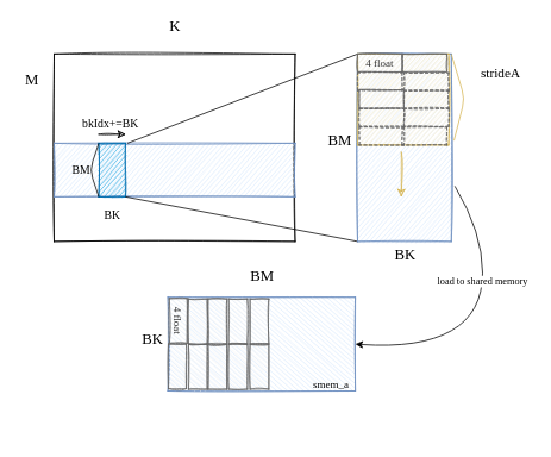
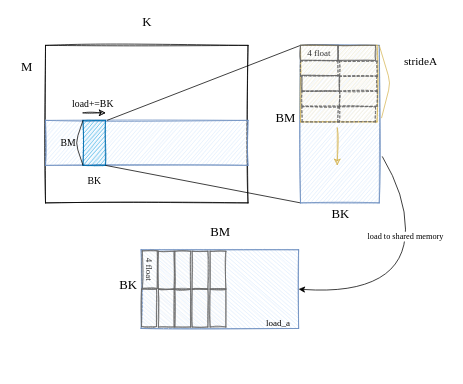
  <mxCell id="0" />
  <mxCell id="1" parent="0" />
  <mxCell id="2" value="" style="rounded=0;whiteSpace=wrap;html=1;sketch=1;" vertex="1" parent="1"><mxGeometry x="60" y="60" width="270" height="210" as="geometry" /></mxCell>
  <mxCell id="3" value="" style="rounded=0;whiteSpace=wrap;html=1;sketch=1;fillColor=#dae8fc;strokeColor=#6c8ebf;" vertex="1" parent="1"><mxGeometry x="60" y="160" width="270" height="60" as="geometry" /></mxCell>
  <mxCell id="4" value="&lt;font style=&quot;font-size: 17px&quot; face=&quot;Comic Sans MS&quot;&gt;M&lt;/font&gt;" style="text;html=1;align=center;verticalAlign=middle;resizable=0;points=[];autosize=1;" vertex="1" parent="1"><mxGeometry x="20" y="80" width="30" height="20" as="geometry" /></mxCell>
  <mxCell id="5" value="&lt;font style=&quot;font-size: 17px&quot; face=&quot;Comic Sans MS&quot;&gt;K&lt;/font&gt;" style="text;html=1;align=center;verticalAlign=middle;resizable=0;points=[];autosize=1;" vertex="1" parent="1"><mxGeometry x="180" y="20" width="30" height="20" as="geometry" /></mxCell>
  <mxCell id="6" value="" style="rounded=0;whiteSpace=wrap;html=1;sketch=1;fillColor=#1ba1e2;strokeColor=#006EAF;fontColor=#ffffff;" vertex="1" parent="1"><mxGeometry x="110" y="160" width="30" height="60" as="geometry" /></mxCell>
  <mxCell id="7" value="" style="endArrow=none;html=1;entryX=0;entryY=0;entryDx=0;entryDy=0;exitX=0;exitY=1;exitDx=0;exitDy=0;" edge="1" parent="1" source="6" target="6"><mxGeometry width="50" height="50" relative="1" as="geometry"><mxPoint x="60" y="410" as="sourcePoint" /><mxPoint x="110" y="360" as="targetPoint" /><Array as="points"><mxPoint x="100" y="190" /></Array></mxGeometry></mxCell>
  <mxCell id="8" value="&lt;font style=&quot;font-size: 13px&quot; face=&quot;Comic Sans MS&quot;&gt;BM&lt;/font&gt;" style="text;html=1;align=center;verticalAlign=middle;resizable=0;points=[];autosize=1;" vertex="1" parent="1"><mxGeometry x="70" y="180" width="40" height="20" as="geometry" /></mxCell>
  <mxCell id="9" value="&lt;font style=&quot;font-size: 13px&quot; face=&quot;Comic Sans MS&quot;&gt;BK&lt;/font&gt;" style="text;html=1;align=center;verticalAlign=middle;resizable=0;points=[];autosize=1;" vertex="1" parent="1"><mxGeometry x="110" y="230" width="30" height="20" as="geometry" /></mxCell>
  <mxCell id="10" value="" style="endArrow=classic;html=1;sketch=1;" edge="1" parent="1"><mxGeometry width="50" height="50" relative="1" as="geometry"><mxPoint x="110" y="150" as="sourcePoint" /><mxPoint x="140" y="150" as="targetPoint" /></mxGeometry></mxCell>
- <mxCell id="11" value="&lt;font style=&quot;font-size: 13px&quot; face=&quot;Comic Sans MS&quot;&gt;bkIdx+=BK&lt;/font&gt;" style="text;html=1;align=center;verticalAlign=middle;resizable=0;points=[];autosize=1;" vertex="1" parent="1"><mxGeometry x="83" y="128" width="80" height="20" as="geometry" /></mxCell>
+ <mxCell id="11" value="&lt;font style=&quot;font-size: 13px&quot; face=&quot;Comic Sans MS&quot;&gt;load+=BK&lt;/font&gt;" style="text;html=1;align=center;verticalAlign=middle;resizable=0;points=[];autosize=1;" vertex="1" parent="1"><mxGeometry x="83" y="128" width="80" height="20" as="geometry" /></mxCell>
  <mxCell id="12" value="" style="endArrow=none;html=1;exitX=0.304;exitY=0;exitDx=0;exitDy=0;exitPerimeter=0;" edge="1" parent="1" source="3"><mxGeometry width="50" height="50" relative="1" as="geometry"><mxPoint x="220" y="150" as="sourcePoint" /><mxPoint x="400" y="60" as="targetPoint" /></mxGeometry></mxCell>
  <mxCell id="13" value="" style="endArrow=none;html=1;exitX=1;exitY=1;exitDx=0;exitDy=0;" edge="1" parent="1" source="6"><mxGeometry width="50" height="50" relative="1" as="geometry"><mxPoint x="152.08" y="170" as="sourcePoint" /><mxPoint x="400" y="270" as="targetPoint" /></mxGeometry></mxCell>
  <mxCell id="14" value="" style="rounded=0;whiteSpace=wrap;html=1;sketch=1;fillColor=#dae8fc;strokeColor=#6c8ebf;" vertex="1" parent="1"><mxGeometry x="400" y="60" width="105" height="210" as="geometry" /></mxCell>
  <mxCell id="15" value="&lt;font style=&quot;font-size: 17px&quot; face=&quot;Comic Sans MS&quot;&gt;BM&lt;/font&gt;" style="text;html=1;align=center;verticalAlign=middle;resizable=0;points=[];autosize=1;" vertex="1" parent="1"><mxGeometry x="360" y="148" width="40" height="20" as="geometry" /></mxCell>
  <mxCell id="16" value="&lt;font style=&quot;font-size: 17px&quot; face=&quot;Comic Sans MS&quot;&gt;BK&lt;/font&gt;" style="text;html=1;align=center;verticalAlign=middle;resizable=0;points=[];autosize=1;" vertex="1" parent="1"><mxGeometry x="432.5" y="275" width="40" height="20" as="geometry" /></mxCell>
  <mxCell id="17" value="" style="whiteSpace=wrap;html=1;aspect=fixed;sketch=1;fillColor=#fff2cc;strokeColor=#d6b656;" vertex="1" parent="1"><mxGeometry x="400" y="60" width="102" height="102" as="geometry" /></mxCell>
  <mxCell id="18" value="&lt;font face=&quot;Comic Sans MS&quot;&gt;4 float&lt;/font&gt;" style="rounded=0;whiteSpace=wrap;html=1;sketch=1;fillColor=#f5f5f5;strokeColor=#666666;fontColor=#333333;" vertex="1" parent="1"><mxGeometry x="400" y="60" width="50" height="20" as="geometry" /></mxCell>
  <mxCell id="19" value="" style="rounded=0;whiteSpace=wrap;html=1;sketch=1;fillColor=#f5f5f5;strokeColor=#666666;fontColor=#333333;" vertex="1" parent="1"><mxGeometry x="450" y="60" width="50" height="20" as="geometry" /></mxCell>
  <mxCell id="20" value="" style="endArrow=classic;html=1;sketch=1;fillColor=#fff2cc;strokeColor=#d6b656;" edge="1" parent="1"><mxGeometry width="50" height="50" relative="1" as="geometry"><mxPoint x="449" y="170" as="sourcePoint" /><mxPoint x="449" y="220" as="targetPoint" /></mxGeometry></mxCell>
  <mxCell id="21" value="" style="endArrow=none;html=1;exitX=1;exitY=0;exitDx=0;exitDy=0;fillColor=#fff2cc;strokeColor=#d6b656;" edge="1" parent="1" source="14"><mxGeometry width="50" height="50" relative="1" as="geometry"><mxPoint x="580" y="90" as="sourcePoint" /><mxPoint x="508" y="157" as="targetPoint" /><Array as="points"><mxPoint x="520" y="110" /></Array></mxGeometry></mxCell>
  <mxCell id="22" value="&lt;font face=&quot;Comic Sans MS&quot; style=&quot;font-size: 15px&quot;&gt;strideA&lt;/font&gt;" style="text;html=1;align=center;verticalAlign=middle;resizable=0;points=[];autosize=1;" vertex="1" parent="1"><mxGeometry x="525" y="71" width="70" height="20" as="geometry" /></mxCell>
  <mxCell id="23" value="" style="rounded=0;whiteSpace=wrap;html=1;sketch=1;fillColor=#f5f5f5;strokeColor=#666666;fontColor=#333333;dashed=1;" vertex="1" parent="1"><mxGeometry x="400" y="81" width="50" height="20" as="geometry" /></mxCell>
  <mxCell id="24" value="" style="rounded=0;whiteSpace=wrap;html=1;sketch=1;fillColor=#f5f5f5;strokeColor=#666666;fontColor=#333333;" vertex="1" parent="1"><mxGeometry x="402" y="100" width="50" height="21" as="geometry" /></mxCell>
  <mxCell id="25" value="" style="rounded=0;whiteSpace=wrap;html=1;sketch=1;fillColor=#f5f5f5;strokeColor=#666666;fontColor=#333333;dashed=1;" vertex="1" parent="1"><mxGeometry x="452" y="81" width="50" height="20" as="geometry" /></mxCell>
  <mxCell id="26" value="" style="rounded=0;whiteSpace=wrap;html=1;sketch=1;fillColor=#f5f5f5;strokeColor=#666666;fontColor=#333333;dashed=1;" vertex="1" parent="1"><mxGeometry x="452" y="101" width="50" height="20" as="geometry" /></mxCell>
  <mxCell id="27" value="" style="rounded=0;whiteSpace=wrap;html=1;sketch=1;fillColor=#f5f5f5;strokeColor=#666666;fontColor=#333333;dashed=1;" vertex="1" parent="1"><mxGeometry x="402" y="121" width="50" height="20" as="geometry" /></mxCell>
  <mxCell id="28" value="" style="rounded=0;whiteSpace=wrap;html=1;sketch=1;fillColor=#f5f5f5;strokeColor=#666666;fontColor=#333333;dashed=1;" vertex="1" parent="1"><mxGeometry x="402" y="142" width="50" height="20" as="geometry" /></mxCell>
  <mxCell id="29" value="" style="rounded=0;whiteSpace=wrap;html=1;sketch=1;fillColor=#f5f5f5;strokeColor=#666666;fontColor=#333333;dashed=1;" vertex="1" parent="1"><mxGeometry x="452" y="121" width="50" height="20" as="geometry" /></mxCell>
  <mxCell id="30" value="" style="rounded=0;whiteSpace=wrap;html=1;sketch=1;fillColor=#f5f5f5;strokeColor=#666666;fontColor=#333333;dashed=1;" vertex="1" parent="1"><mxGeometry x="450" y="142" width="50" height="20" as="geometry" /></mxCell>
  <mxCell id="31" value="" style="rounded=0;whiteSpace=wrap;html=1;sketch=1;fillColor=#dae8fc;strokeColor=#6c8ebf;rotation=-90;" vertex="1" parent="1"><mxGeometry x="240" y="280" width="105" height="210" as="geometry" /></mxCell>
  <mxCell id="32" value="&lt;font style=&quot;font-size: 17px&quot; face=&quot;Comic Sans MS&quot;&gt;BM&lt;/font&gt;" style="text;html=1;align=center;verticalAlign=middle;resizable=0;points=[];autosize=1;" vertex="1" parent="1"><mxGeometry x="272.5" y="300" width="40" height="20" as="geometry" /></mxCell>
  <mxCell id="33" value="&lt;font style=&quot;font-size: 17px&quot; face=&quot;Comic Sans MS&quot;&gt;BK&lt;/font&gt;" style="text;html=1;align=center;verticalAlign=middle;resizable=0;points=[];autosize=1;" vertex="1" parent="1"><mxGeometry x="150" y="370" width="40" height="20" as="geometry" /></mxCell>
- <mxCell id="34" value="&lt;font face=&quot;Comic Sans MS&quot;&gt;smem_a&lt;/font&gt;" style="text;html=1;align=center;verticalAlign=middle;resizable=0;points=[];autosize=1;" vertex="1" parent="1"><mxGeometry x="340" y="420" width="60" height="20" as="geometry" /></mxCell>
+ <mxCell id="34" value="&lt;font face=&quot;Comic Sans MS&quot;&gt;load_a&lt;/font&gt;" style="text;html=1;align=center;verticalAlign=middle;resizable=0;points=[];autosize=1;" vertex="1" parent="1"><mxGeometry x="340" y="420" width="60" height="20" as="geometry" /></mxCell>
  <mxCell id="35" value="" style="endArrow=classic;html=1;exitX=1.038;exitY=0.705;exitDx=0;exitDy=0;exitPerimeter=0;entryX=0.5;entryY=1;entryDx=0;entryDy=0;curved=1;" edge="1" parent="1" source="14" target="31"><mxGeometry width="50" height="50" relative="1" as="geometry"><mxPoint x="550" y="260" as="sourcePoint" /><mxPoint x="600" y="210" as="targetPoint" /><Array as="points"><mxPoint x="540" y="260" /><mxPoint x="540" y="350" /><mxPoint x="470" y="390" /></Array></mxGeometry></mxCell>
  <mxCell id="36" value="&lt;font face=&quot;Comic Sans MS&quot;&gt;load to shared memory&lt;/font&gt;" style="edgeLabel;html=1;align=center;verticalAlign=middle;resizable=0;points=[];" vertex="1" connectable="0" parent="35"><mxGeometry x="-0.246" y="-1" relative="1" as="geometry"><mxPoint as="offset" /></mxGeometry></mxCell>
  <mxCell id="37" value="&lt;font face=&quot;Comic Sans MS&quot;&gt;4 float&lt;/font&gt;" style="rounded=0;whiteSpace=wrap;html=1;sketch=1;fillColor=#f5f5f5;strokeColor=#666666;fontColor=#333333;rotation=90;" vertex="1" parent="1"><mxGeometry x="174" y="349" width="50" height="20" as="geometry" /></mxCell>
  <mxCell id="38" value="" style="rounded=0;whiteSpace=wrap;html=1;sketch=1;fillColor=#f5f5f5;strokeColor=#666666;fontColor=#333333;rotation=90;" vertex="1" parent="1"><mxGeometry x="173" y="400" width="50" height="20" as="geometry" /></mxCell>
  <mxCell id="39" value="" style="rounded=0;whiteSpace=wrap;html=1;sketch=1;fillColor=#f5f5f5;strokeColor=#666666;fontColor=#333333;rotation=90;" vertex="1" parent="1"><mxGeometry x="196" y="349" width="50" height="21" as="geometry" /></mxCell>
  <mxCell id="40" value="" style="rounded=0;whiteSpace=wrap;html=1;sketch=1;fillColor=#f5f5f5;strokeColor=#666666;fontColor=#333333;rotation=90;" vertex="1" parent="1"><mxGeometry x="196" y="400" width="50" height="21" as="geometry" /></mxCell>
  <mxCell id="41" value="" style="rounded=0;whiteSpace=wrap;html=1;sketch=1;fillColor=#f5f5f5;strokeColor=#666666;fontColor=#333333;rotation=90;" vertex="1" parent="1"><mxGeometry x="218" y="349" width="50" height="21" as="geometry" /></mxCell>
  <mxCell id="42" value="" style="rounded=0;whiteSpace=wrap;html=1;sketch=1;fillColor=#f5f5f5;strokeColor=#666666;fontColor=#333333;rotation=90;" vertex="1" parent="1"><mxGeometry x="218" y="400" width="50" height="21" as="geometry" /></mxCell>
  <mxCell id="43" value="" style="rounded=0;whiteSpace=wrap;html=1;sketch=1;fillColor=#f5f5f5;strokeColor=#666666;fontColor=#333333;rotation=90;" vertex="1" parent="1"><mxGeometry x="241" y="349" width="50" height="21" as="geometry" /></mxCell>
  <mxCell id="44" value="" style="rounded=0;whiteSpace=wrap;html=1;sketch=1;fillColor=#f5f5f5;strokeColor=#666666;fontColor=#333333;rotation=90;" vertex="1" parent="1"><mxGeometry x="241" y="400" width="50" height="21" as="geometry" /></mxCell>
  <mxCell id="45" value="" style="rounded=0;whiteSpace=wrap;html=1;sketch=1;fillColor=#f5f5f5;strokeColor=#666666;fontColor=#333333;rotation=90;" vertex="1" parent="1"><mxGeometry x="265" y="349" width="50" height="21" as="geometry" /></mxCell>
  <mxCell id="46" value="" style="rounded=0;whiteSpace=wrap;html=1;sketch=1;fillColor=#f5f5f5;strokeColor=#666666;fontColor=#333333;rotation=90;" vertex="1" parent="1"><mxGeometry x="265" y="400" width="50" height="21" as="geometry" /></mxCell>
